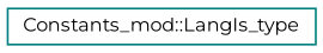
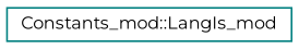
  digraph {
    rankdir=TB
    fontname=Montserrat
-   n1 [color=teal fillcolor=white fontname=Montserrat fontsize=10 height=0.2 label="Constants_mod::LangIs_type" shape=record style=filled width=0.4]
+   n1 [color=teal fillcolor=white fontname=Montserrat fontsize=10 height=0.2 label="Constants_mod::LangIs_mod" shape=record style=filled width=0.4]
  }
